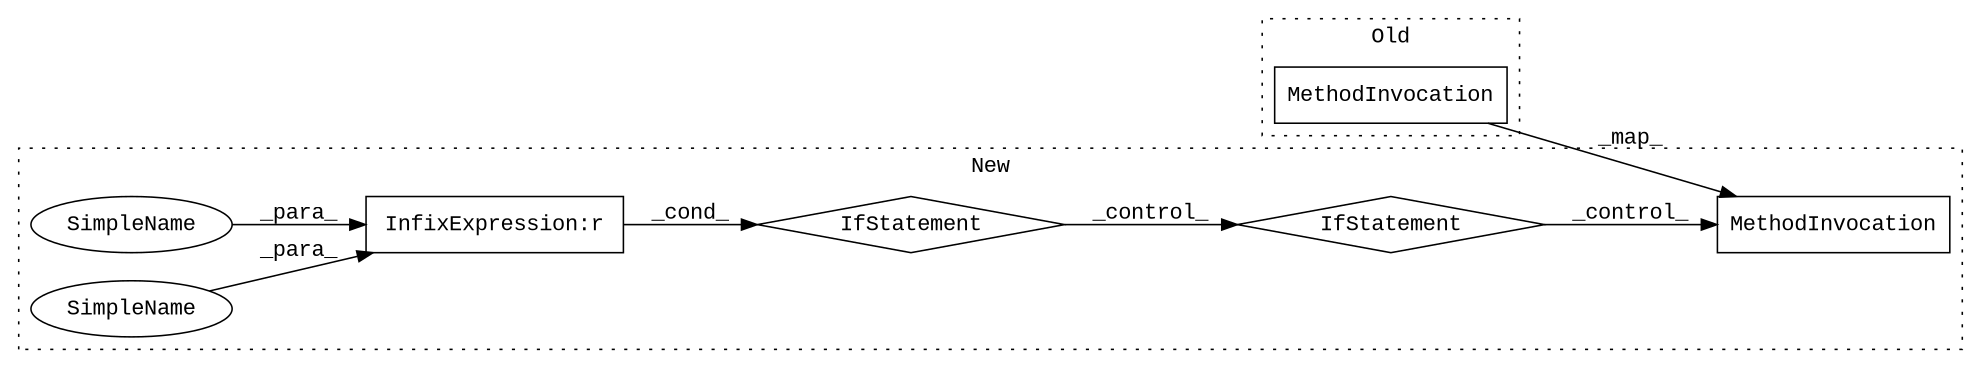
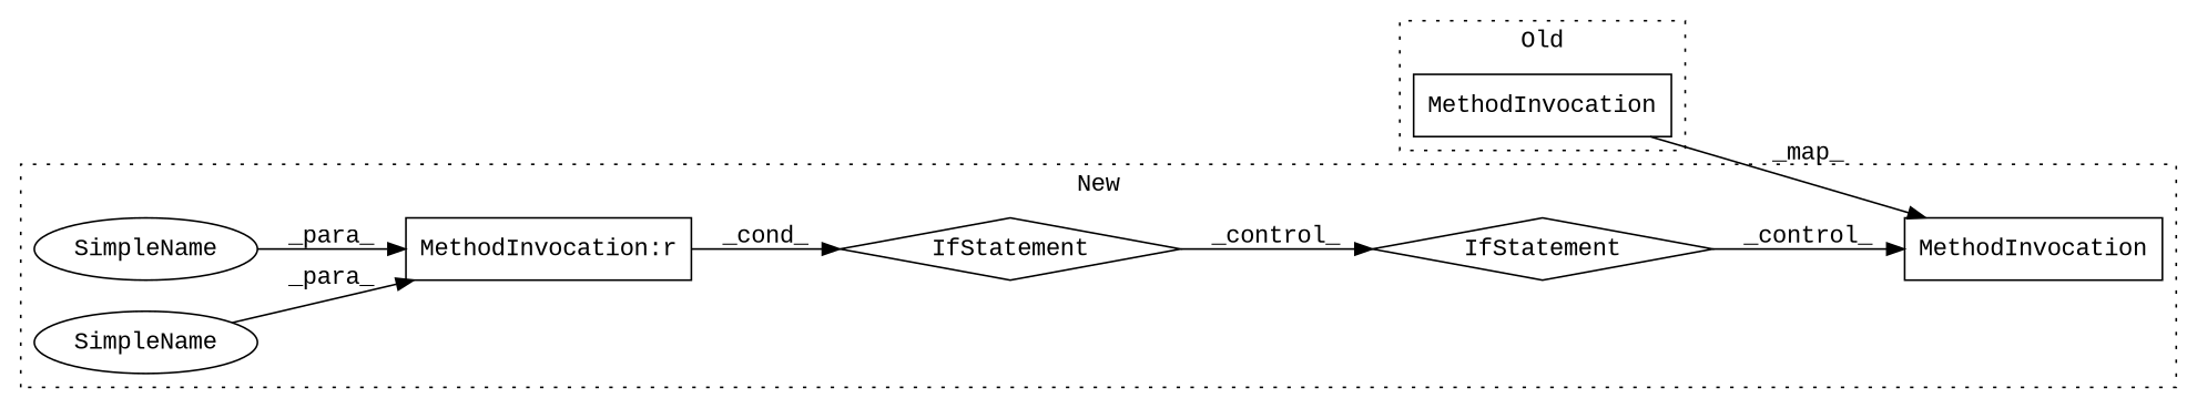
  digraph {
    rankdir=LR
    fontname="Liberation Mono"
    node [a=25 l="15,1" shape=box fontname="Liberation Mono"]
    edge [fontname="Liberation Mono"]
    n1 [l="4,5" label=IfStatement s="7843,7965" shape=diamond]
    n2 [l="4,6" label=IfStatement s="9246,9303" shape=diamond]
    n3 [a=32 label=MethodInvocation s="9473,9510"]
    n4 [a=42 l=28 label=SimpleName s=7937 shape=ellipse]
    n5 [a=42 l=25 label=SimpleName s=7909 shape=ellipse]
-   n6 [a=27 l=3 label="InfixExpression:r" s=7934]
+   n6 [a=27 l=3 label="MethodInvocation:r" s=7934]
    n7 [a=32 label=MethodInvocation s="8869,8906"]
    subgraph cluster_1 {
      label=New
      style=dotted
      n1
      n2
      n3
      n4
      n5
      n6
    }
    subgraph cluster_2 {
      label=Old
      style=dotted
      n7
    }
    n1 -> n2 [label=_control_]
    n2 -> n3 [label=_control_]
    n4 -> n6 [label=_para_]
    n5 -> n6 [label=_para_]
    n6 -> n1 [label=_cond_]
    n7 -> n3 [label=_map_]
  }
